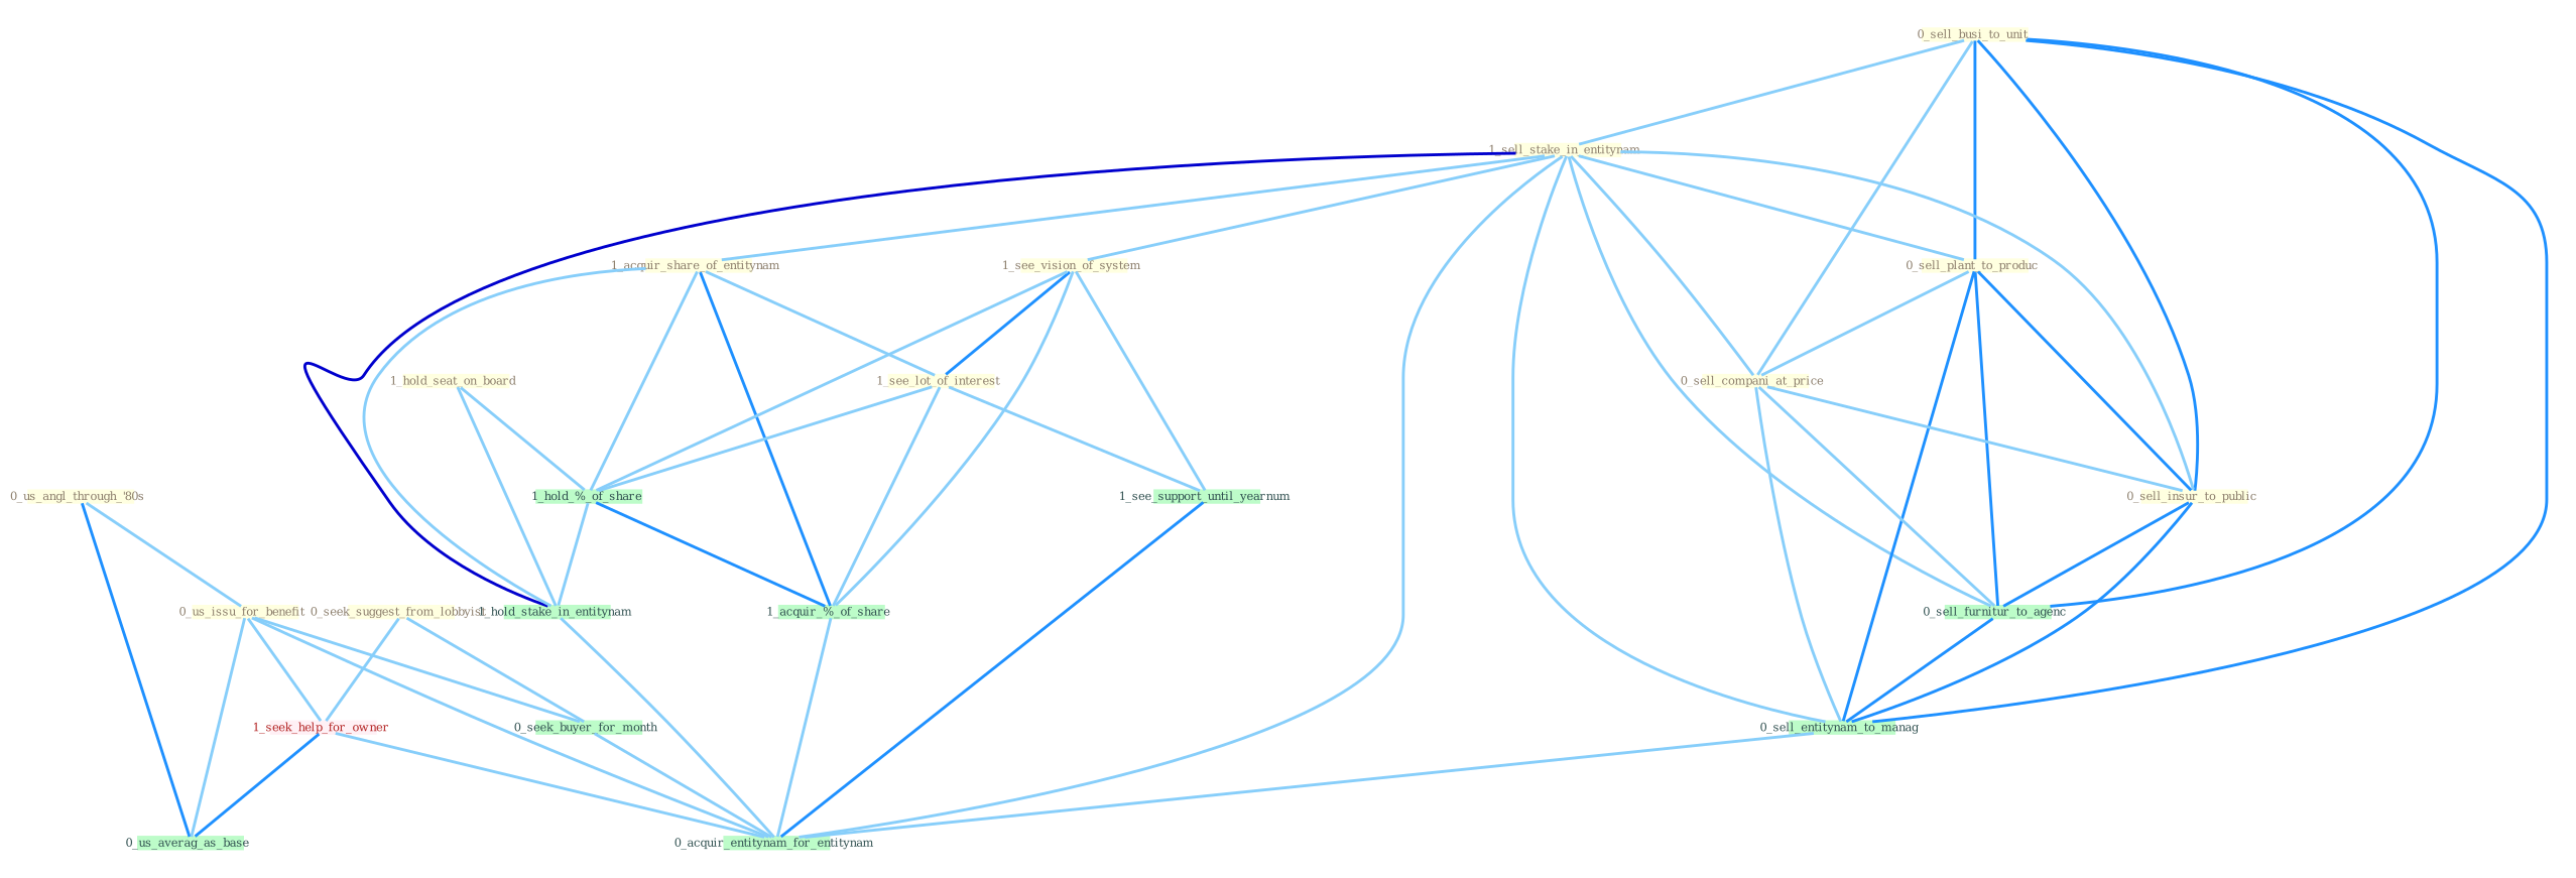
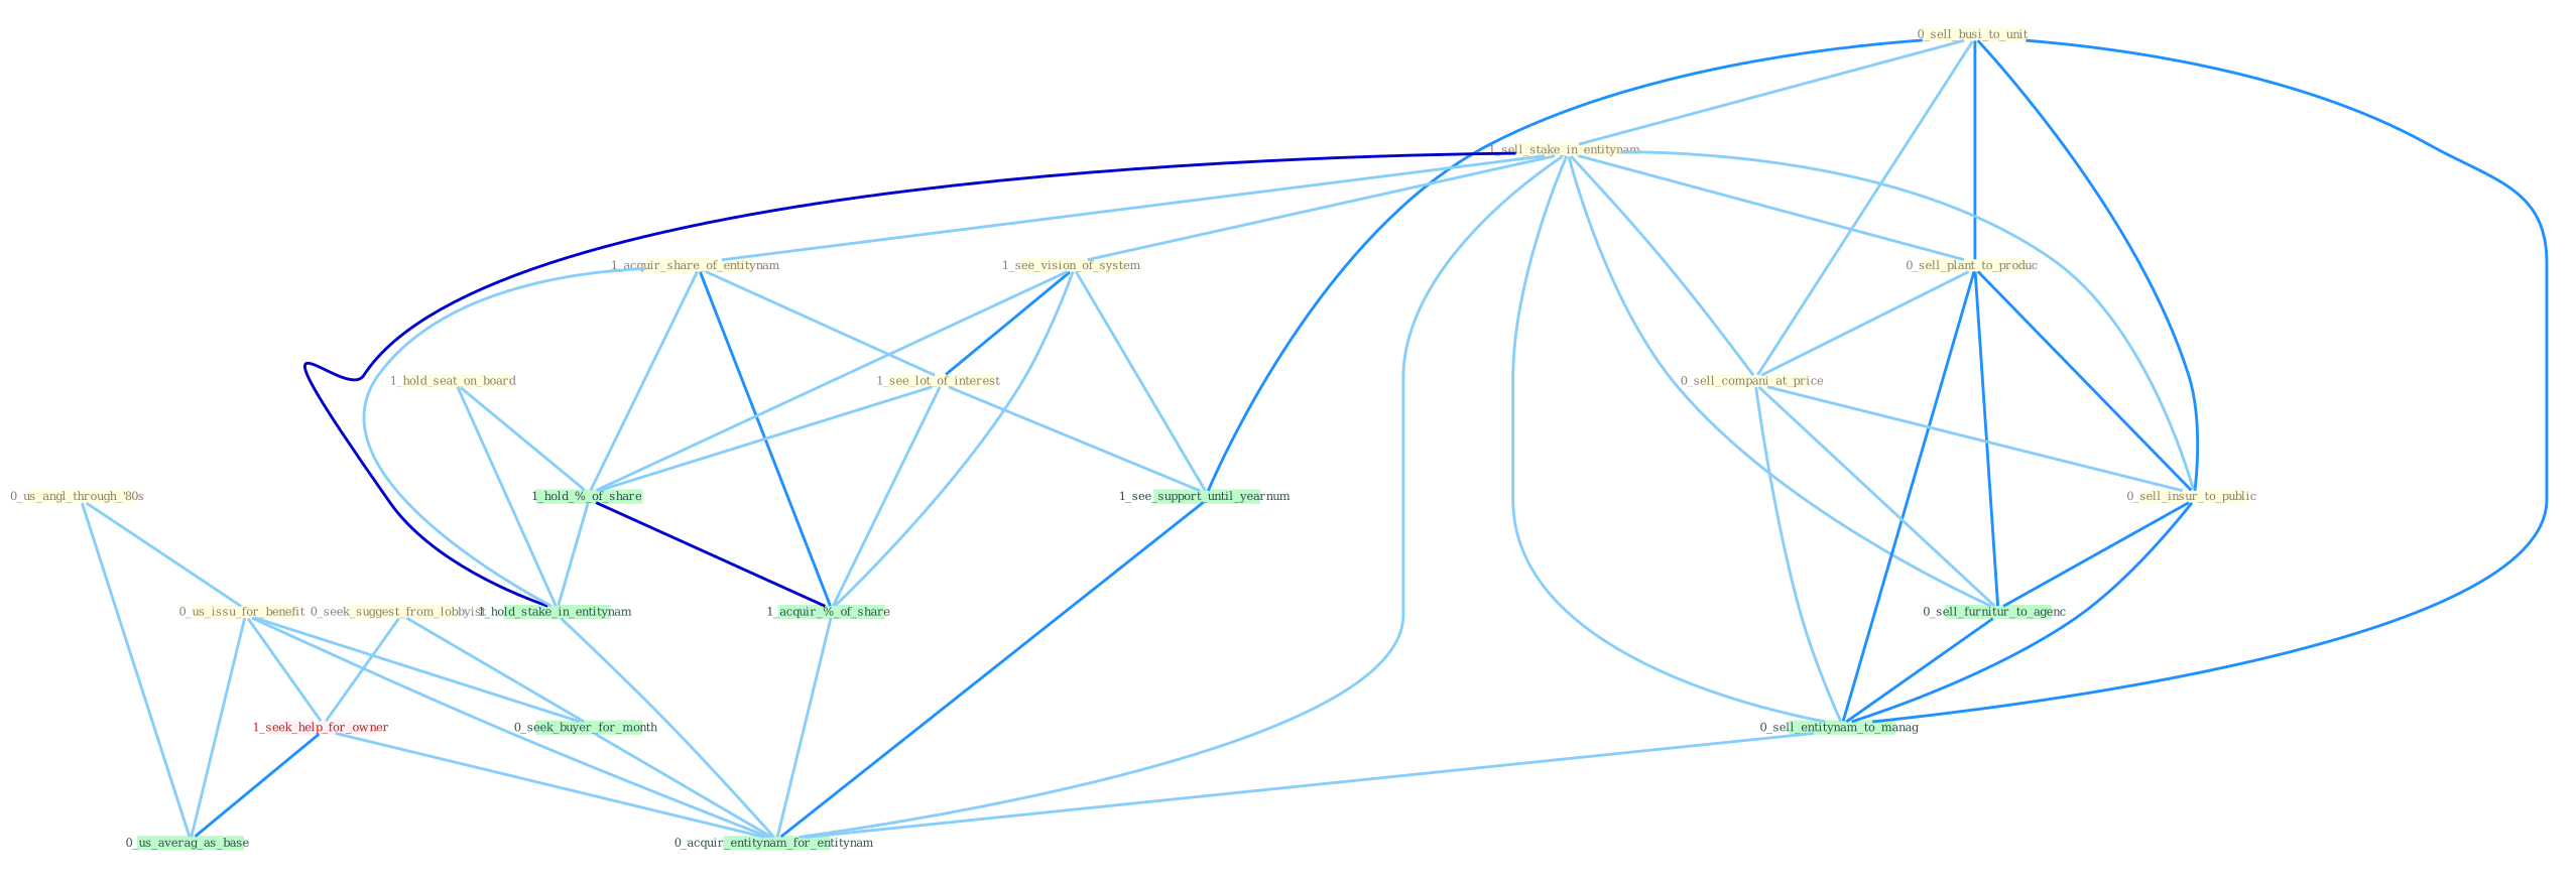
  graph {
    node [color="#ffffe0" fixedsize=true fontcolor="#8b7d6b" fontsize=4 shape=polygon style=filled]
    edge [color="#87cefa" w=1]
    "0_sell_busi_to_unit " [height=.06 width=.5]
    "1_sell_stake_in_entitynam " [height=.06 width=.5]
    "0_sell_plant_to_produc " [height=.06 width=.5]
    "0_seek_suggest_from_lobbyist " [height=.06 width=.5]
    "1_hold_seat_on_board " [height=.06 width=.5]
    "1_acquir_share_of_entitynam " [height=.06 width=.5]
    "1_see_vision_of_system " [height=.06 width=.5]
    "1_see_lot_of_interest " [height=.06 width=.5]
    "0_sell_compani_at_price " [height=.06 width=.5]
    "0_us_angl_through_'80s " [height=.06 width=.5]
    "0_us_issu_for_benefit " [height=.06 width=.5]
    "0_sell_insur_to_public " [height=.06 width=.5]
    "1_seek_help_for_owner " [color="#fff0f5" fontcolor="#b22222" height=.06 width=.5]
    "0_sell_furnitur_to_agenc " [color="#BDFCC9" fontcolor="#2f4f4f" height=.06 width=.5]
    "0_sell_entitynam_to_manag " [color="#BDFCC9" fontcolor="#2f4f4f" height=.06 width=.5]
    "1_hold_stake_in_entitynam " [color="#BDFCC9" fontcolor="#2f4f4f" height=.06 width=.5]
    "0_acquir_entitynam_for_entitynam " [color="#BDFCC9" fontcolor="#2f4f4f" height=.06 width=.5]
    "0_seek_buyer_for_month " [color="#BDFCC9" fontcolor="#2f4f4f" height=.06 width=.5]
    "1_hold_%_of_share " [color="#BDFCC9" fontcolor="#2f4f4f" height=.06 width=.5]
    "1_acquir_%_of_share " [color="#BDFCC9" fontcolor="#2f4f4f" height=.06 width=.5]
    "1_see_support_until_yearnum " [color="#BDFCC9" fontcolor="#2f4f4f" height=.06 width=.5]
    "0_us_averag_as_base " [color="#BDFCC9" fontcolor="#2f4f4f" height=.06 width=.5]
    subgraph sub_1 {
      "0_sell_busi_to_unit "
      "1_sell_stake_in_entitynam "
      "0_sell_plant_to_produc "
      "0_seek_suggest_from_lobbyist "
      "1_hold_seat_on_board "
      "1_acquir_share_of_entitynam "
      "1_see_vision_of_system "
      "1_see_lot_of_interest "
      "0_sell_compani_at_price "
      "0_us_angl_through_'80s "
      "0_us_issu_for_benefit "
      "0_sell_insur_to_public "
    }
    subgraph sub_2 {
      "1_seek_help_for_owner "
    }
    "0_sell_busi_to_unit " -- "1_sell_stake_in_entitynam "
    "0_sell_busi_to_unit " -- "0_sell_plant_to_produc " [color="#1e90ff" w=2]
    "0_sell_busi_to_unit " -- "0_sell_compani_at_price "
    "0_sell_busi_to_unit " -- "0_sell_insur_to_public " [color="#1e90ff" w=2]
-   "0_sell_busi_to_unit " -- "0_sell_furnitur_to_agenc " [color="#1e90ff" w=2]
+   "0_sell_busi_to_unit " -- "1_see_support_until_yearnum " [color="#1e90ff" w=2]
    "0_sell_busi_to_unit " -- "0_sell_entitynam_to_manag " [color="#1e90ff" w=2]
    "1_sell_stake_in_entitynam " -- "0_sell_plant_to_produc "
    "1_sell_stake_in_entitynam " -- "1_acquir_share_of_entitynam "
    "1_sell_stake_in_entitynam " -- "1_see_vision_of_system "
    "1_sell_stake_in_entitynam " -- "0_sell_compani_at_price "
    "1_sell_stake_in_entitynam " -- "0_sell_insur_to_public "
    "1_sell_stake_in_entitynam " -- "0_sell_furnitur_to_agenc "
    "1_sell_stake_in_entitynam " -- "0_sell_entitynam_to_manag "
    "1_sell_stake_in_entitynam " -- "1_hold_stake_in_entitynam " [color="#0000cd" w=3]
    "1_sell_stake_in_entitynam " -- "0_acquir_entitynam_for_entitynam "
    "0_sell_plant_to_produc " -- "0_sell_compani_at_price "
    "0_sell_plant_to_produc " -- "0_sell_insur_to_public " [color="#1e90ff" w=2]
    "0_sell_plant_to_produc " -- "0_sell_furnitur_to_agenc " [color="#1e90ff" w=2]
    "0_sell_plant_to_produc " -- "0_sell_entitynam_to_manag " [color="#1e90ff" w=2]
    "0_seek_suggest_from_lobbyist " -- "1_seek_help_for_owner "
    "0_seek_suggest_from_lobbyist " -- "0_seek_buyer_for_month "
    "1_hold_seat_on_board " -- "1_hold_stake_in_entitynam "
    "1_hold_seat_on_board " -- "1_hold_%_of_share "
    "1_acquir_share_of_entitynam " -- "1_see_lot_of_interest "
    "1_acquir_share_of_entitynam " -- "1_hold_stake_in_entitynam "
    "1_acquir_share_of_entitynam " -- "1_hold_%_of_share "
    "1_acquir_share_of_entitynam " -- "1_acquir_%_of_share " [color="#1e90ff" w=2]
    "1_see_vision_of_system " -- "1_see_lot_of_interest " [color="#1e90ff" w=2]
    "1_see_vision_of_system " -- "1_hold_%_of_share "
    "1_see_vision_of_system " -- "1_acquir_%_of_share "
    "1_see_vision_of_system " -- "1_see_support_until_yearnum "
    "1_see_lot_of_interest " -- "1_hold_%_of_share "
    "1_see_lot_of_interest " -- "1_acquir_%_of_share "
    "1_see_lot_of_interest " -- "1_see_support_until_yearnum "
    "0_sell_compani_at_price " -- "0_sell_insur_to_public "
    "0_sell_compani_at_price " -- "0_sell_furnitur_to_agenc "
    "0_sell_compani_at_price " -- "0_sell_entitynam_to_manag "
    "0_us_angl_through_'80s " -- "0_us_issu_for_benefit "
-   "0_us_angl_through_'80s " -- "0_us_averag_as_base " [color="#1e90ff"]
+   "0_us_angl_through_'80s " -- "0_us_averag_as_base "
    "0_us_issu_for_benefit " -- "1_seek_help_for_owner "
    "0_us_issu_for_benefit " -- "0_acquir_entitynam_for_entitynam "
    "0_us_issu_for_benefit " -- "0_seek_buyer_for_month "
    "0_us_issu_for_benefit " -- "0_us_averag_as_base "
    "0_sell_insur_to_public " -- "0_sell_furnitur_to_agenc " [color="#1e90ff" w=2]
    "0_sell_insur_to_public " -- "0_sell_entitynam_to_manag " [color="#1e90ff" w=2]
    "1_seek_help_for_owner " -- "0_acquir_entitynam_for_entitynam "
    "1_seek_help_for_owner " -- "0_us_averag_as_base " [color="#1e90ff" w=2]
    "0_sell_furnitur_to_agenc " -- "0_sell_entitynam_to_manag " [color="#1e90ff" w=2]
    "0_sell_entitynam_to_manag " -- "0_acquir_entitynam_for_entitynam "
    "1_hold_stake_in_entitynam " -- "0_acquir_entitynam_for_entitynam "
    "0_seek_buyer_for_month " -- "0_acquir_entitynam_for_entitynam "
    "1_hold_%_of_share " -- "1_hold_stake_in_entitynam "
-   "1_hold_%_of_share " -- "1_acquir_%_of_share " [color="#1e90ff" w=3]
+   "1_hold_%_of_share " -- "1_acquir_%_of_share " [color="#0000cd" w=3]
    "1_acquir_%_of_share " -- "0_acquir_entitynam_for_entitynam "
    "1_see_support_until_yearnum " -- "0_acquir_entitynam_for_entitynam " [color="#1e90ff" w=2]
  }
